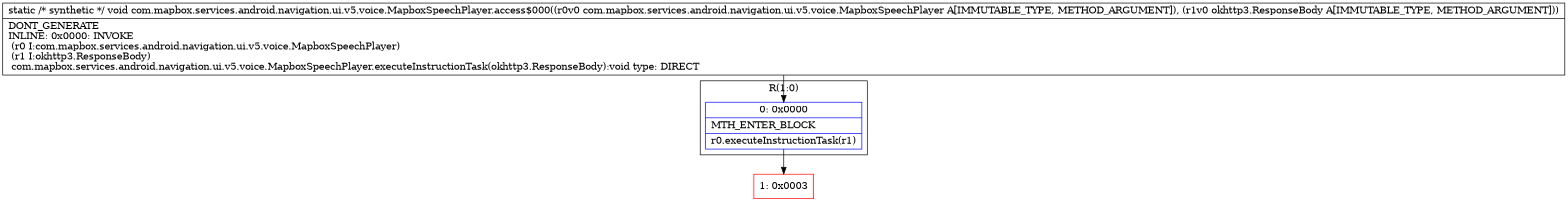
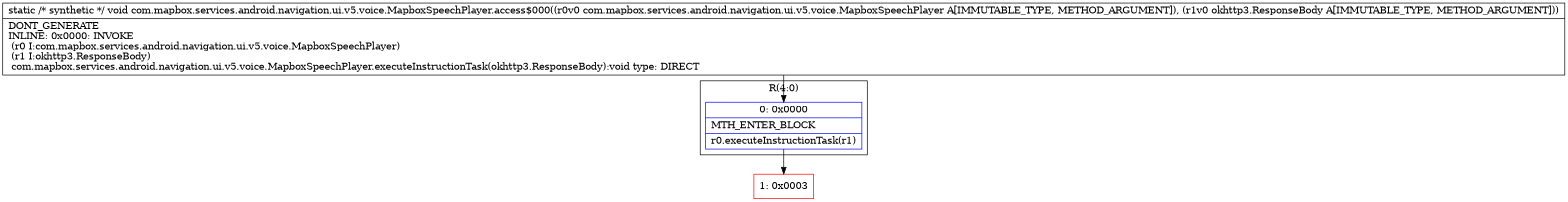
  digraph {
    fontname="DejaVu Serif"
    node [shape=record fontname="DejaVu Serif"]
    edge [fontname="DejaVu Serif"]
    n1 [color=blue label="{0\:\ 0x0000|MTH_ENTER_BLOCK\l|r0.executeInstructionTask(r1)\l}"]
    n2 [color=red label="{1\:\ 0x0003}"]
    n3 [label="{static \/* synthetic *\/ void com.mapbox.services.android.navigation.ui.v5.voice.MapboxSpeechPlayer.access$000((r0v0 com.mapbox.services.android.navigation.ui.v5.voice.MapboxSpeechPlayer A[IMMUTABLE_TYPE, METHOD_ARGUMENT]), (r1v0 okhttp3.ResponseBody A[IMMUTABLE_TYPE, METHOD_ARGUMENT]))  | DONT_GENERATE\lINLINE: 0x0000: INVOKE  \l  (r0 I:com.mapbox.services.android.navigation.ui.v5.voice.MapboxSpeechPlayer)\l  (r1 I:okhttp3.ResponseBody)\l com.mapbox.services.android.navigation.ui.v5.voice.MapboxSpeechPlayer.executeInstructionTask(okhttp3.ResponseBody):void type: DIRECT\l}"]
    subgraph cluster_1 {
-     label="R(1:0)"
+     label="R(4:0)"
      n1
    }
    n1 -> n2
    n3 -> n1
  }
